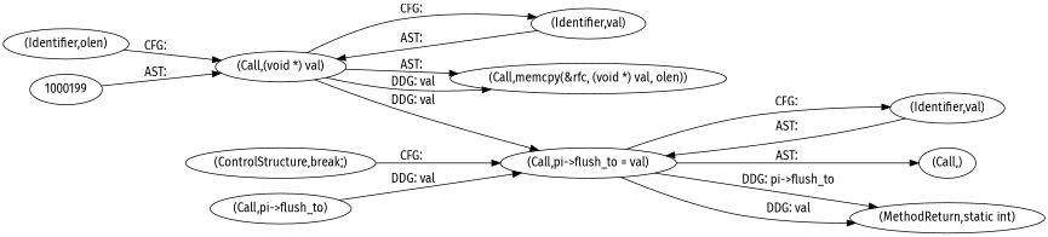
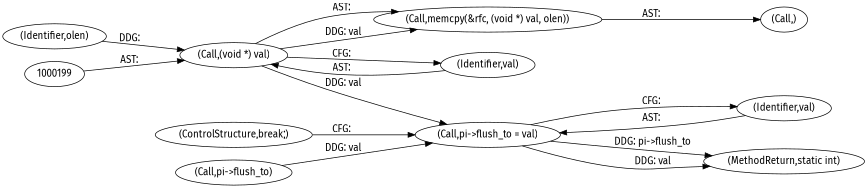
  digraph {
    fontname="Fira Sans"
    rankdir=LR
    node [fontname="Fira Sans"]
    edge [fontname="Fira Sans"]
    n1 [label="(Call,pi->flush_to = val)"]
    n2 [label="(Identifier,val)"]
    n3 [label="(Call,)"]
    n4 [label="(MethodReturn,static int)"]
    n5 [label="(Call,(void *) val)"]
    n6 [label="(Identifier,val)"]
    n7 [label="(Call,memcpy(&rfc, (void *) val, olen))"]
    n8 [label="(ControlStructure,break;)"]
    n9 [label="(Identifier,olen)"]
    n10 [label="(Call,pi->flush_to)"]
    1000199
    n1 -> n2 [label="CFG: "]
-   n1 -> n3 [label="AST: "]
+   n7 -> n3 [label="AST: "]
    n1 -> n4 [label="DDG: pi->flush_to"]
    n1 -> n4 [label="DDG: val"]
    n2 -> n1 [label="AST: "]
    n5 -> n1 [label="DDG: val"]
    n5 -> n6 [label="CFG: "]
    n5 -> n7 [label="AST: "]
    n5 -> n7 [label="DDG: val"]
    n6 -> n5 [label="AST: "]
    n8 -> n1 [label="CFG: "]
-   n9 -> n5 [label="CFG: "]
+   n9 -> n5 [label="DDG: "]
    n10 -> n1 [label="DDG: val"]
    1000199 -> n5 [label="AST: "]
  }
